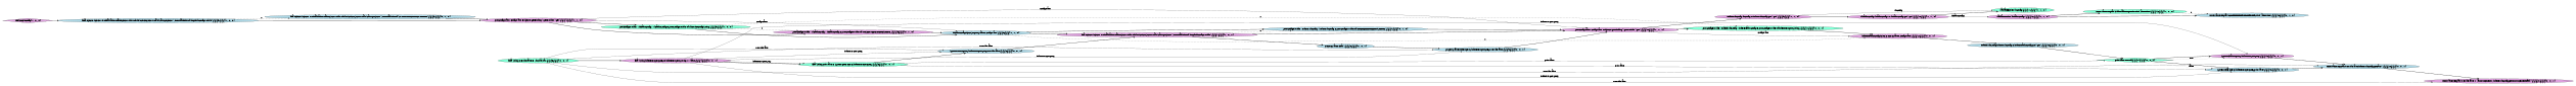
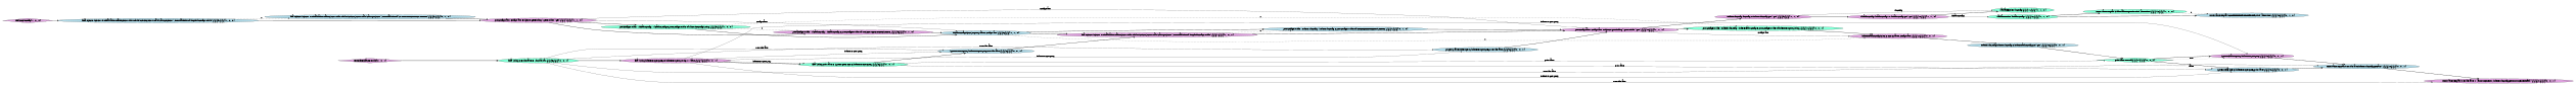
  digraph {
    rankdir=LR
    node [fillcolor=plum shape=ellipse style=filled]
    edge [arrowhead=vee style=bold]
    n1 [label="System.clearProperty(indexerPropertyKey)@@@15@@@['0', '0', '1']"]
    n2 [fillcolor=lightblue label="Assert.assertEquals(overrideValue,indexerZkConfig.getBase())@@@20@@@['0', '0', '1']"]
    n3 [label="Assert.assertEquals(overrideValue + \"/announcements\",indexerZkConfig.getAnnouncementsPath())@@@21@@@['0', '0', '1']"]
    n4 [fillcolor=lightblue label="System.setProperty(indexerPropertyKey,priorValue)@@@18@@@['0', '0', '1']"]
    n5 [label="ZkPathsConfig zkPathsConfig1 = zkPathsConfig.get().get()@@@10@@@['1', '1', '0']"]
    n6 [fillcolor=aquamarine label="validateEntries(zkConfig)@@@11@@@['1', '1', '0']"]
-   n7 [label="validateEntries(zkPathsConfig1)@@@12@@@['1', '1', '0']"]
+   n7 [fillcolor=aquamarine label="validateEntries(zkPathsConfig1)@@@12@@@['1', '1', '0']"]
    n8 [fillcolor=lightblue label="Assert.assertEquals(CLOBBERABLE_PROPERTIES.size(),assertions)@@@13@@@['0', '1', '0']"]
    n9 [fillcolor=aquamarine label="Assert.assertEquals(clobberableProperties.size(),assertions)@@@13@@@['1', '0', '0']"]
    n10 [label="final Injector injector = Initialization.makeInjectorWithModules(GuiceInjectors.makeStartupInjector(),ImmutableList.of(simpleZkConfigModule))@@@7@@@['1', '0', '1']"]
    n11 [label="JsonConfigurator configurator = injector.getBinding().getProvider().get()@@@10@@@['1', '1', '1']"]
-   n12 [fillcolor=lightblue label="propertyValues.clear()@@@8@@@['0', '0', '1']"]
    n13 [fillcolor=lightblue label="JsonConfigProvider<IndexerZkConfig> indexerZkConfig = JsonConfigProvider.of(INDEXER_PROPERTY_STRING,)@@@7@@@['0', '1', '0']"]
    n14 [label="indexerPathsConfig.inject(propertyValues,configurator)@@@12@@@['0', '0', '1']"]
    n15 [fillcolor=aquamarine label="JsonConfigProvider<IndexerZkConfig> indexerPathsConfig = JsonConfigProvider.of(indexerPropertyString,)@@@11@@@['0', '0', '1']"]
    n16 [label="IndexerZkConfig zkConfig = indexerZkConfig.get().get()@@@9@@@['1', '1', '0']"]
    n17 [fillcolor=lightblue label="propertyValues.setProperty(indexerPropertyKey,overrideValue)@@@9@@@['0', '0', '1']"]
    n18 [fillcolor=lightblue label="System.setProperty(indexerPropertyKey,overrideValue)@@@6@@@['0', '0', '1']"]
    n19 [fillcolor=lightblue label="zkPathsConfig.inject(propertyValues,configurator)@@@6@@@['1', '1', '0']"]
    n20 [fillcolor=lightblue label="IndexerZkConfig indexerZkConfig = indexerPathsConfig.get().get()@@@13@@@['0', '0', '1']"]
+   n21 [label="testIndexerBaseOverride['0', '0', '1']" shape=diamond]
    n22 [fillcolor=aquamarine label="final String overrideValue = \"/foo/bar/baz\"@@@3@@@['0', '0', '1']"]
    n23 [label="final String indexerPropertyKey = indexerPropertyString + \".base\"@@@4@@@['0', '0', '1']"]
    n24 [fillcolor=aquamarine label="JsonConfigProvider<ZkPathsConfig> zkPathsConfig = JsonConfigProvider.of(zkServiceConfigString,)@@@5@@@['1', '0', '0']"]
    n25 [label="JsonConfigProvider<ZkPathsConfig> zkPathsConfig = JsonConfigProvider.of(ZK_SERVICE_CONFIG_STRING,)@@@5@@@['0', '1', '0']"]
    n26 [fillcolor=lightblue label="final Injector injector = Initialization.makeInjectorWithModules(GuiceInjectors.makeStartupInjector(),ImmutableList.of(simpleZkConfigModule))@@@3@@@['1', '0', '0']"]
    n27 [label="JsonConfigurator configurator = injector.getBinding().getProvider().get()@@@4@@@['1', '1', '0']"]
    n28 [fillcolor=lightblue label="final Injector injector = Initialization.makeInjectorWithModules(GuiceInjectors.makeStartupInjector(),ImmutableList.of(SIMPLE_ZK_CONFIG_MODULE))@@@3@@@['0', '1', '0']"]
    n29 [fillcolor=aquamarine label="priorValue == null@@@14@@@['0', '0', '1']" shape=diamond]
    n30 [fillcolor=aquamarine label="final String priorValue = System.getProperty(indexerPropertyKey)@@@5@@@['0', '0', '1']"]
    n31 [label="testSimpleConfig['1', '0', '0']" shape=diamond]
    n1 -> n2
    n2 -> n3
    n4 -> n2
    n5 -> n6
    n5 -> n7 [arrowhead=tee label=zkPathsConfig1 style=solid]
    n7 -> n8
    n7 -> n9
    n9 -> n8 [label=0 style=dashed]
    n10 -> n11
-   n10 -> n12
    n10 -> n13 [arrowhead=tee label=0 style=dashed]
    n11 -> n14 [label=configurator style=solid]
    n11 -> n15
    n11 -> n16
-   n12 -> n17 [arrowhead=tee]
    n13 -> n11 [arrowhead=tee]
    n14 -> n20 [arrowhead=tee]
    n15 -> n14
    n16 -> n5 [arrowhead=tee]
    n16 -> n6 [arrowhead=tee label=zkConfig style=solid]
    n17 -> n11
    n18 -> n10 [arrowhead=tee]
    n19 -> n10 [arrowhead=tee]
    n19 -> n13
    n19 -> n14 [arrowhead=tee label=0 style=dashed]
    n20 -> n29
+   n21 -> n22
    n22 -> n2 [arrowhead=tee label=overrideValue style=solid]
    n22 -> n3 [label=overrideValue style=solid]
    n22 -> n17 [arrowhead=tee label=overrideValue style=solid]
    n22 -> n18 [arrowhead=tee label=overrideValue style=solid]
    n22 -> n23 [arrowhead=tee]
    n23 -> n1 [label=indexerPropertyKey style=solid]
    n23 -> n4 [arrowhead=tee label=indexerPropertyKey style=solid]
    n23 -> n17 [arrowhead=tee label=indexerPropertyKey style=solid]
    n23 -> n18 [label=indexerPropertyKey style=solid]
    n23 -> n30 [label=indexerPropertyKey style=solid]
    n23 -> n30 [arrowhead=tee]
    n24 -> n15 [label=0 style=dashed]
    n24 -> n19
    n24 -> n25 [label=0 style=dashed]
    n25 -> n19 [arrowhead=tee]
    n26 -> n27 [arrowhead=tee]
    n26 -> n28 [arrowhead=tee label=0 style=dashed]
    n27 -> n11 [label=configurator style=solid]
    n27 -> n19 [arrowhead=tee label=configurator style=solid]
    n27 -> n24
    n27 -> n25 [arrowhead=tee]
    n28 -> n27 [arrowhead=tee]
    n29 -> n1
    n29 -> n1 [arrowhead=tee label=true style=dotted]
    n29 -> n4
    n29 -> n4 [label=false style=dotted]
    n30 -> n4 [arrowhead=tee label=priorValue style=solid]
    n30 -> n18
    n30 -> n29 [arrowhead=tee label=priorValue style=solid]
    n31 -> n26 [arrowhead=tee]
  }
